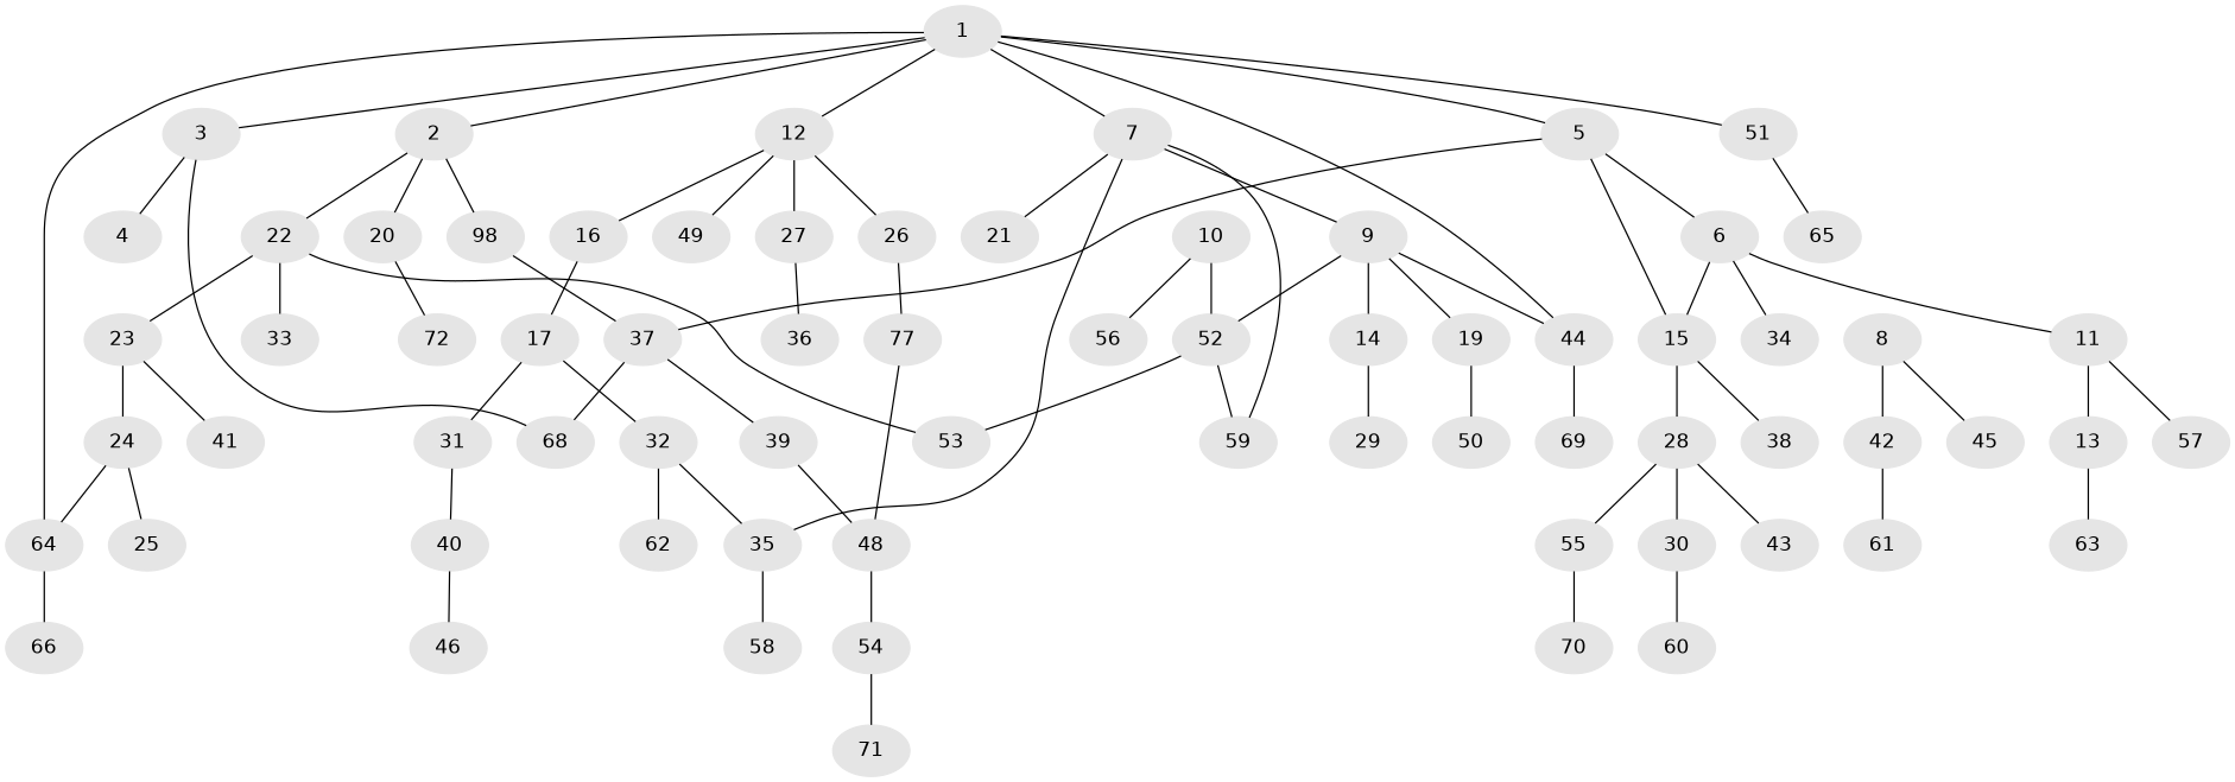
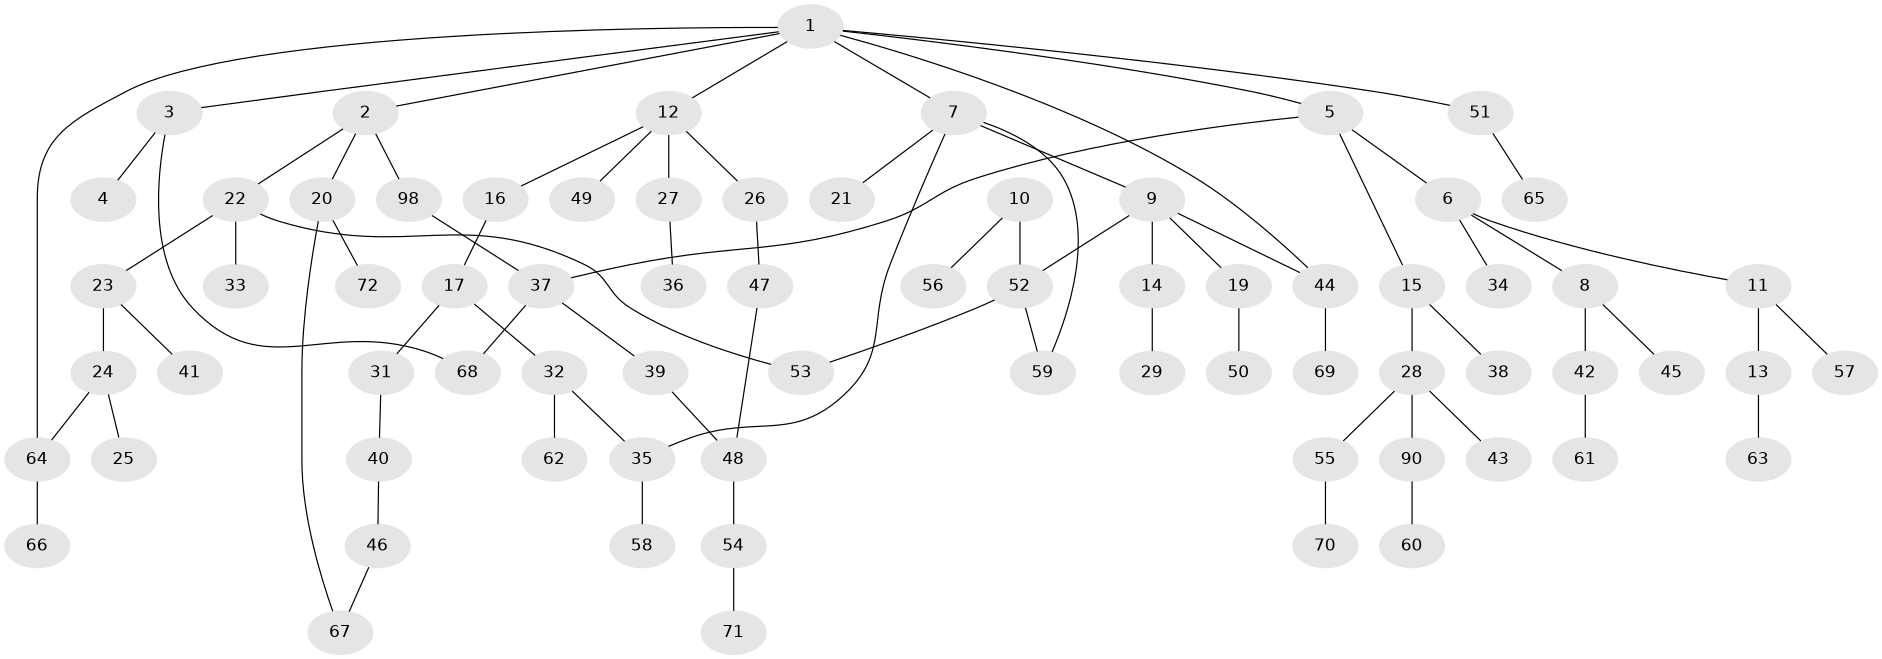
  graph {
    fontname="DejaVu Sans"
    node [color=gray90 fontname="DejaVu Sans" style=filled]
    edge [fontname="DejaVu Sans"]
    1
    2
    3
    5
    7
    12
    44
    51
    64
    n10 [label=98]
    20
    22
    4
    68
    6
    15
    37
    9
    21
    35
    59
    16
    26
    27
    49
    69
    65
    66
+   67
    72
    23
    33
    53
    8
    11
    34
    28
    38
    39
    42
    45
    13
    57
    14
    19
    52
    58
    61
    10
    56
    29
    50
    63
    17
-   47 [label=77]
+   47
    36
-   30
+   30 [label=90]
    43
    55
    31
    32
    40
    62
    24
    41
    25
    48
    60
    70
    46
    54
    71
    1 -- 2
    1 -- 3
    1 -- 5
    1 -- 7
    1 -- 12
    1 -- 44
    1 -- 51
    1 -- 64
    2 -- n10
    2 -- 20
    2 -- 22
    3 -- 4
    3 -- 68
    5 -- 6
    5 -- 15
    5 -- 37
    7 -- 9
    7 -- 21
    7 -- 35
    7 -- 59
    12 -- 16
    12 -- 26
    12 -- 27
    12 -- 49
    44 -- 69
    51 -- 65
    64 -- 66
    n10 -- 37
+   20 -- 67
    20 -- 72
    22 -- 23
    22 -- 33
    22 -- 53
-   6 -- 15
+   6 -- 8
    6 -- 11
    6 -- 34
    15 -- 28
    15 -- 38
    37 -- 68
    37 -- 39
    9 -- 44
    9 -- 14
    9 -- 19
    9 -- 52
    35 -- 58
    16 -- 17
    26 -- 47
    27 -- 36
    23 -- 24
    23 -- 41
    8 -- 42
    8 -- 45
    11 -- 13
    11 -- 57
    28 -- 30
    28 -- 43
    28 -- 55
    39 -- 48
    42 -- 61
    13 -- 63
    14 -- 29
    19 -- 50
    52 -- 59
    52 -- 53
    10 -- 52
    10 -- 56
    17 -- 31
    17 -- 32
    47 -- 48
    30 -- 60
    55 -- 70
    31 -- 40
    32 -- 35
    32 -- 62
    40 -- 46
    24 -- 64
    24 -- 25
    48 -- 54
+   46 -- 67
    54 -- 71
  }
